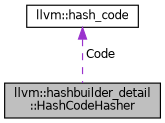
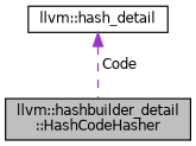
  digraph {
    fontname="DejaVu Sans"
    node [color=black fontname="DejaVu Sans" fontsize=10 shape=record]
    n1 [fillcolor=grey75 fontcolor=black height=0.2 label="llvm::hashbuilder_detail\l::HashCodeHasher" style=filled width=0.4]
-   n2 [height=0.2 label="llvm::hash_code" width=0.4]
+   n2 [height=0.2 label="llvm::hash_detail" width=0.4]
    n2 -> n1 [color=darkorchid3 dir=back fontname="DejaVu Sans" fontsize=10 label=" Code" labelfontname=Helvetica labelfontsize=10 style=dashed]
  }
